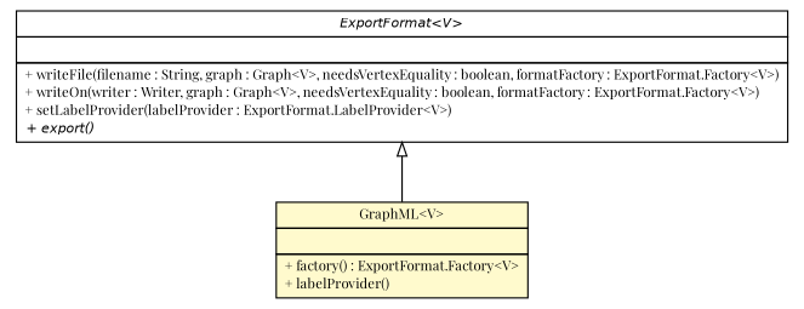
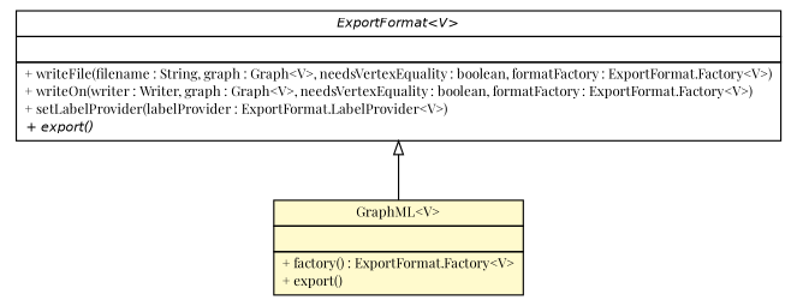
  digraph {
    nodesep=0.25
    ranksep=0.5
    fontname="Playfair Display"
    node [fontcolor=black fontname="Playfair Display" fontsize=10.0 shape=plaintext]
-   n1 [label=<<table title="org.jgraphl.export.graphml.GraphML" border="0" cellborder="1" cellspacing="0" cellpadding="2" port="p" bgcolor="lemonChiffon" href="./GraphML.html"> 		<tr><td><table border="0" cellspacing="0" cellpadding="1"> <tr><td align="center" balign="center"> GraphML&lt;V&gt; </td></tr> 		</table></td></tr> 		<tr><td><table border="0" cellspacing="0" cellpadding="1"> <tr><td align="left" balign="left">  </td></tr> 		</table></td></tr> 		<tr><td><table border="0" cellspacing="0" cellpadding="1"> <tr><td align="left" balign="left"> + factory() : ExportFormat.Factory&lt;V&gt; </td></tr> <tr><td align="left" balign="left"> + labelProvider() </td></tr> 		</table></td></tr> 		</table>>]
+   n1 [label=<<table title="org.jgraphl.export.graphml.GraphML" border="0" cellborder="1" cellspacing="0" cellpadding="2" port="p" bgcolor="lemonChiffon" href="./GraphML.html"> 		<tr><td><table border="0" cellspacing="0" cellpadding="1"> <tr><td align="center" balign="center"> GraphML&lt;V&gt; </td></tr> 		</table></td></tr> 		<tr><td><table border="0" cellspacing="0" cellpadding="1"> <tr><td align="left" balign="left">  </td></tr> 		</table></td></tr> 		<tr><td><table border="0" cellspacing="0" cellpadding="1"> <tr><td align="left" balign="left"> + factory() : ExportFormat.Factory&lt;V&gt; </td></tr> <tr><td align="left" balign="left"> + export() </td></tr> 		</table></td></tr> 		</table>>]
    n2 [label=<<table title="org.jgraphl.export.ExportFormat" border="0" cellborder="1" cellspacing="0" cellpadding="2" port="p" href="../ExportFormat.html"> 		<tr><td><table border="0" cellspacing="0" cellpadding="1"> <tr><td align="center" balign="center"><font face="Helvetica-Oblique"> ExportFormat&lt;V&gt; </font></td></tr> 		</table></td></tr> 		<tr><td><table border="0" cellspacing="0" cellpadding="1"> <tr><td align="left" balign="left">  </td></tr> 		</table></td></tr> 		<tr><td><table border="0" cellspacing="0" cellpadding="1"> <tr><td align="left" balign="left"> + writeFile(filename : String, graph : Graph&lt;V&gt;, needsVertexEquality : boolean, formatFactory : ExportFormat.Factory&lt;V&gt;) </td></tr> <tr><td align="left" balign="left"> + writeOn(writer : Writer, graph : Graph&lt;V&gt;, needsVertexEquality : boolean, formatFactory : ExportFormat.Factory&lt;V&gt;) </td></tr> <tr><td align="left" balign="left"> + setLabelProvider(labelProvider : ExportFormat.LabelProvider&lt;V&gt;) </td></tr> <tr><td align="left" balign="left"><font face="Helvetica-Oblique" point-size="10.0"> + export() </font></td></tr> 		</table></td></tr> 		</table>>]
    n2 -> n1 [arrowtail=empty dir=back fontname="Playfair Display" fontsize=10 headport=p labelfontname=Helvetica labelfontsize=10 tailport=p]
  }
